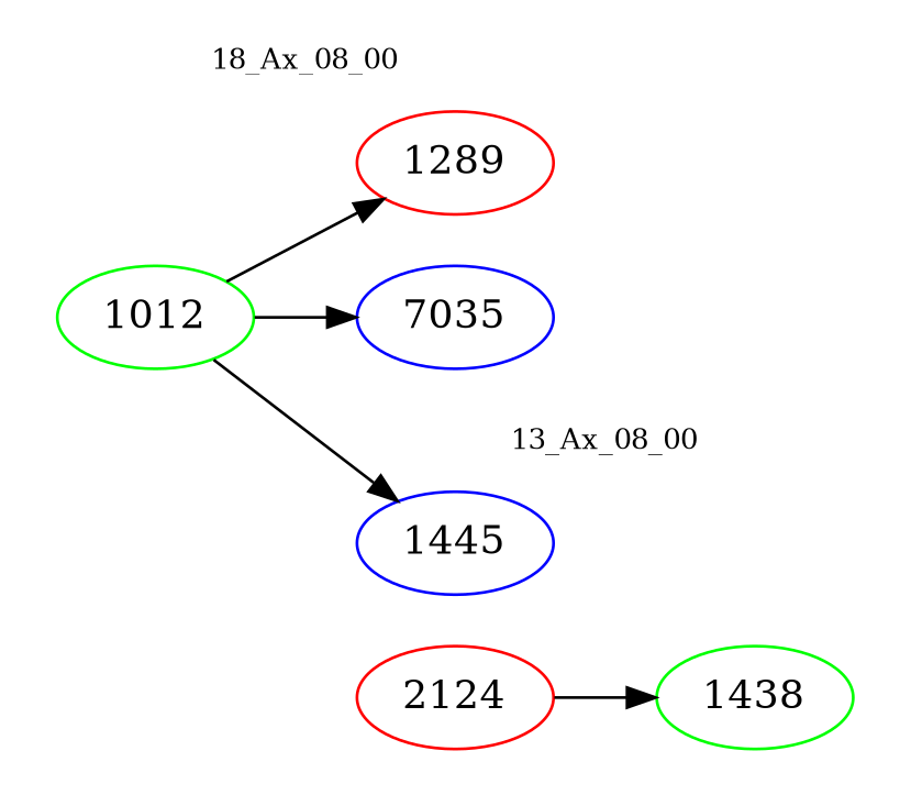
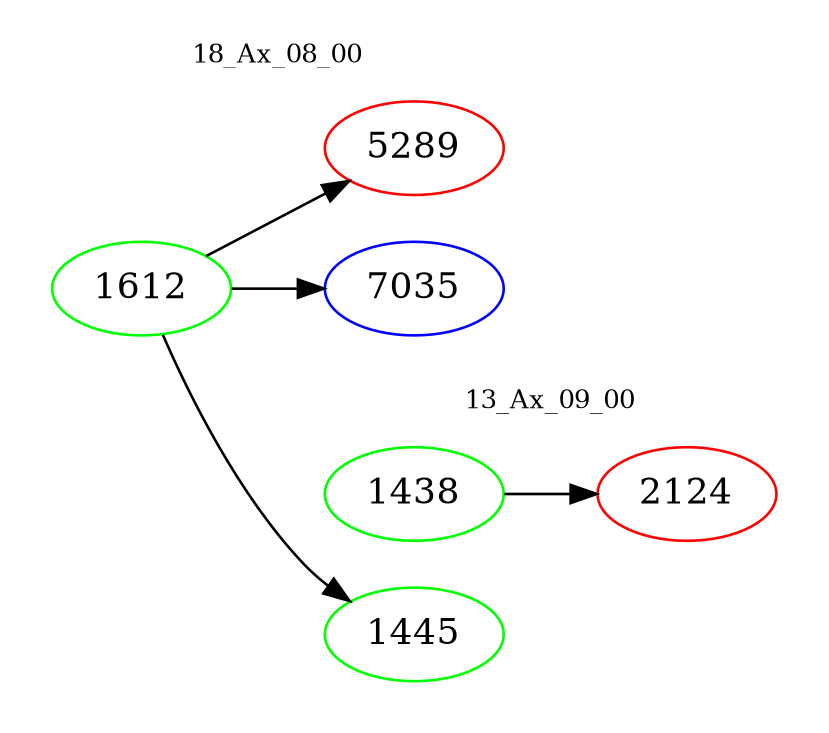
  digraph {
    rankdir=LR
    node [color=green]
    edge [color=black]
    n1 [label=1438]
-   n2 [color=blue label=1445]
+   n2 [label=1445]
    n3 [color=red label=2124]
-   n4 [label=1012]
+   n4 [label=1612]
    n5 [color=blue label=7035]
-   n6 [color=red label=1289]
+   n6 [color=red label=5289]
    subgraph cluster_1 {
      color=white
      fontsize=10
-     label="13_Ax_08_00"
+     label="13_Ax_09_00"
      n1
      n2
      n3
    }
    subgraph cluster_2 {
      color=white
      fontsize=10
      label="18_Ax_08_00"
      n4
      n5
      n6
    }
-   n3 -> n1
+   n1 -> n3
    n4 -> n2
    n4 -> n5
    n4 -> n6
  }
